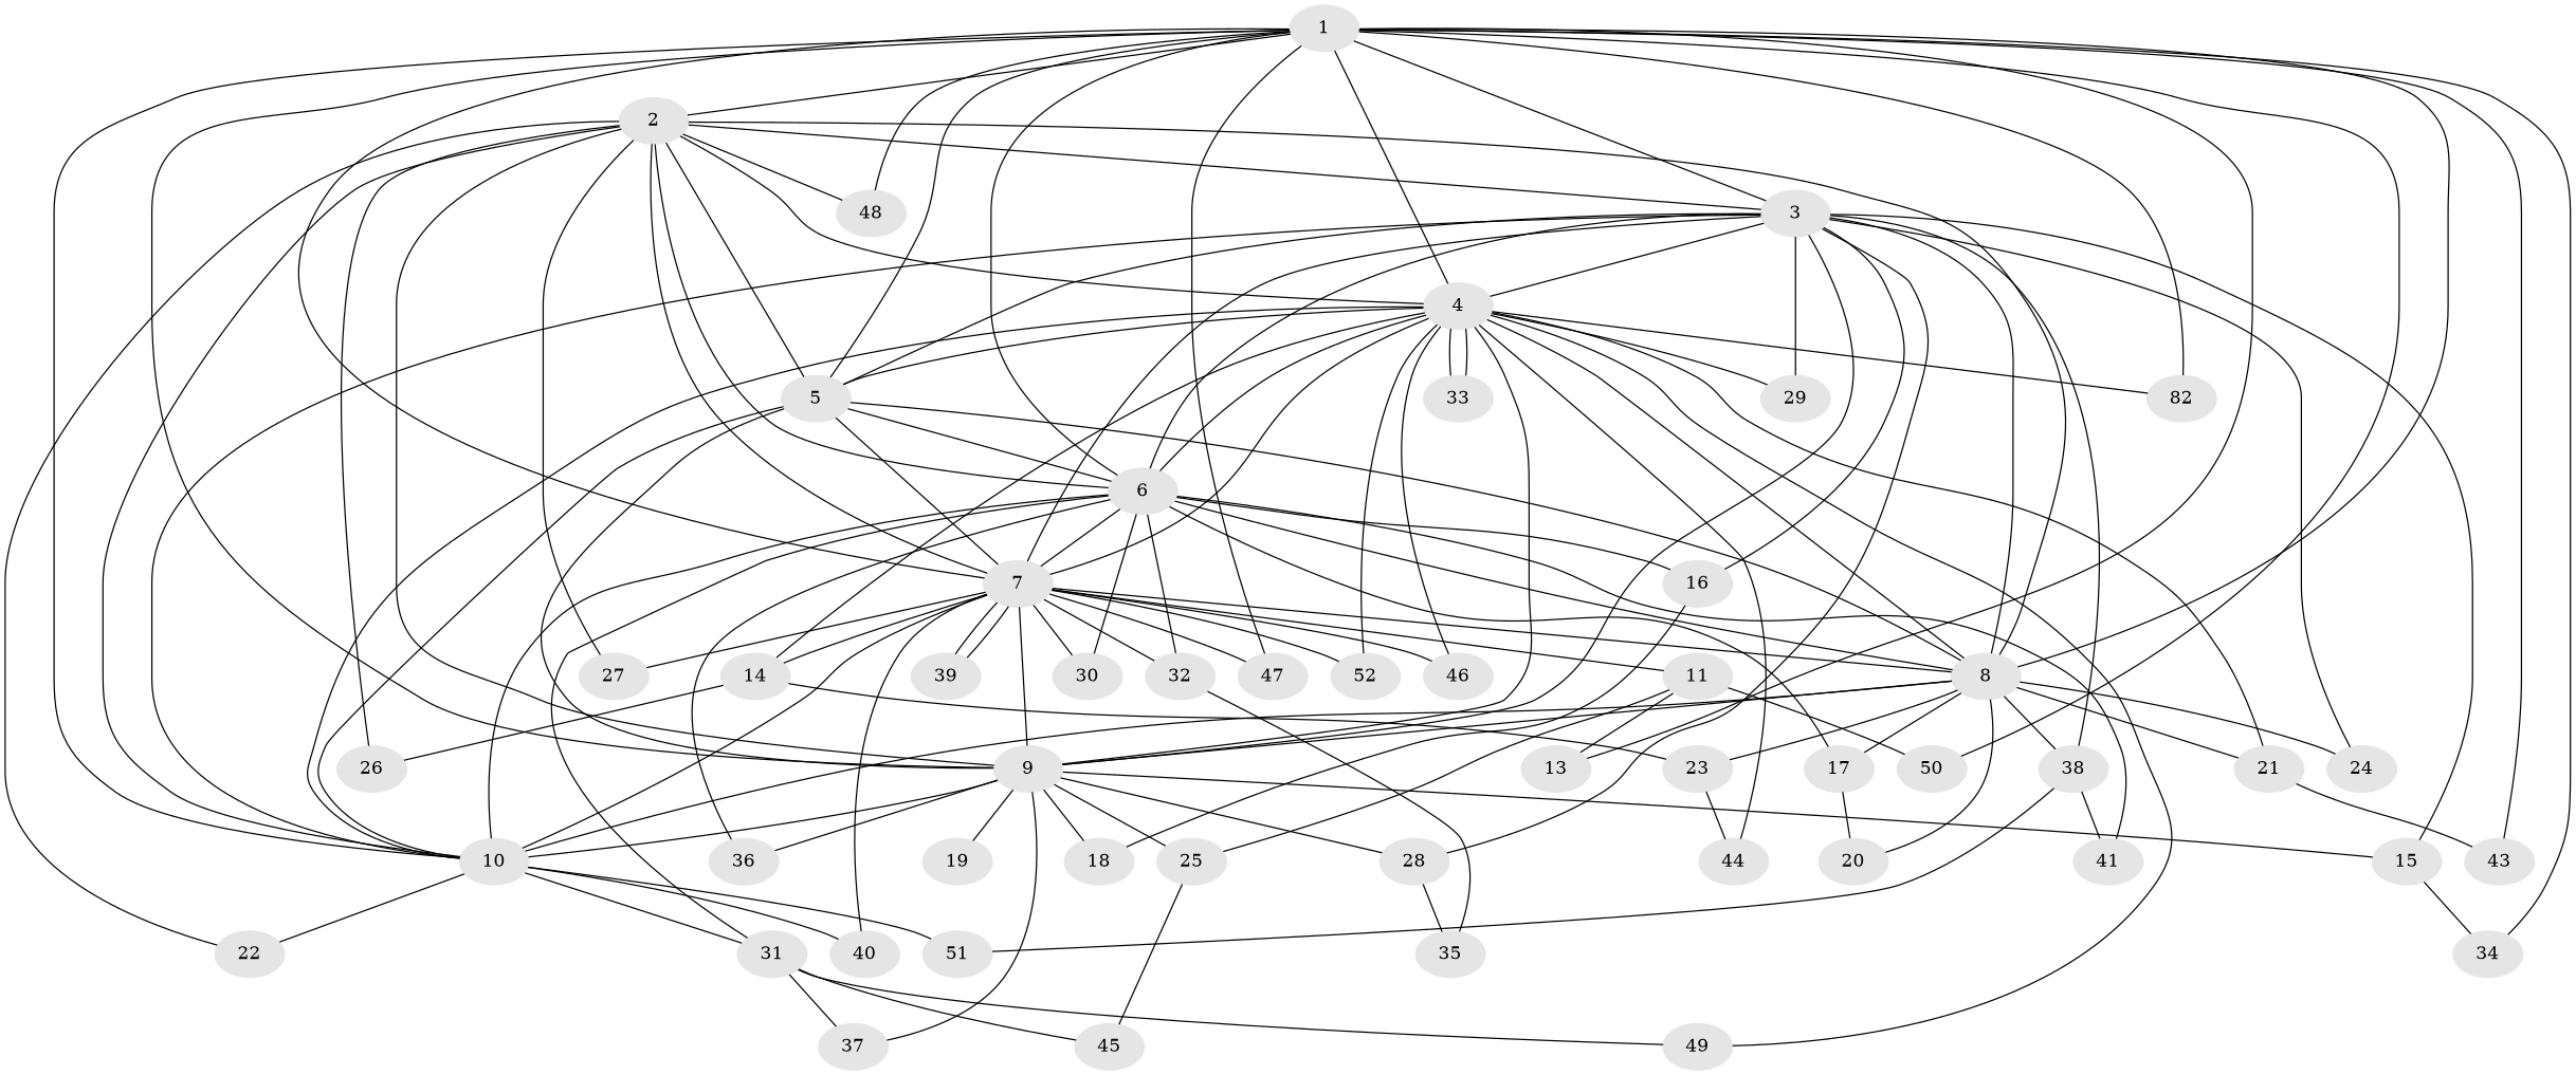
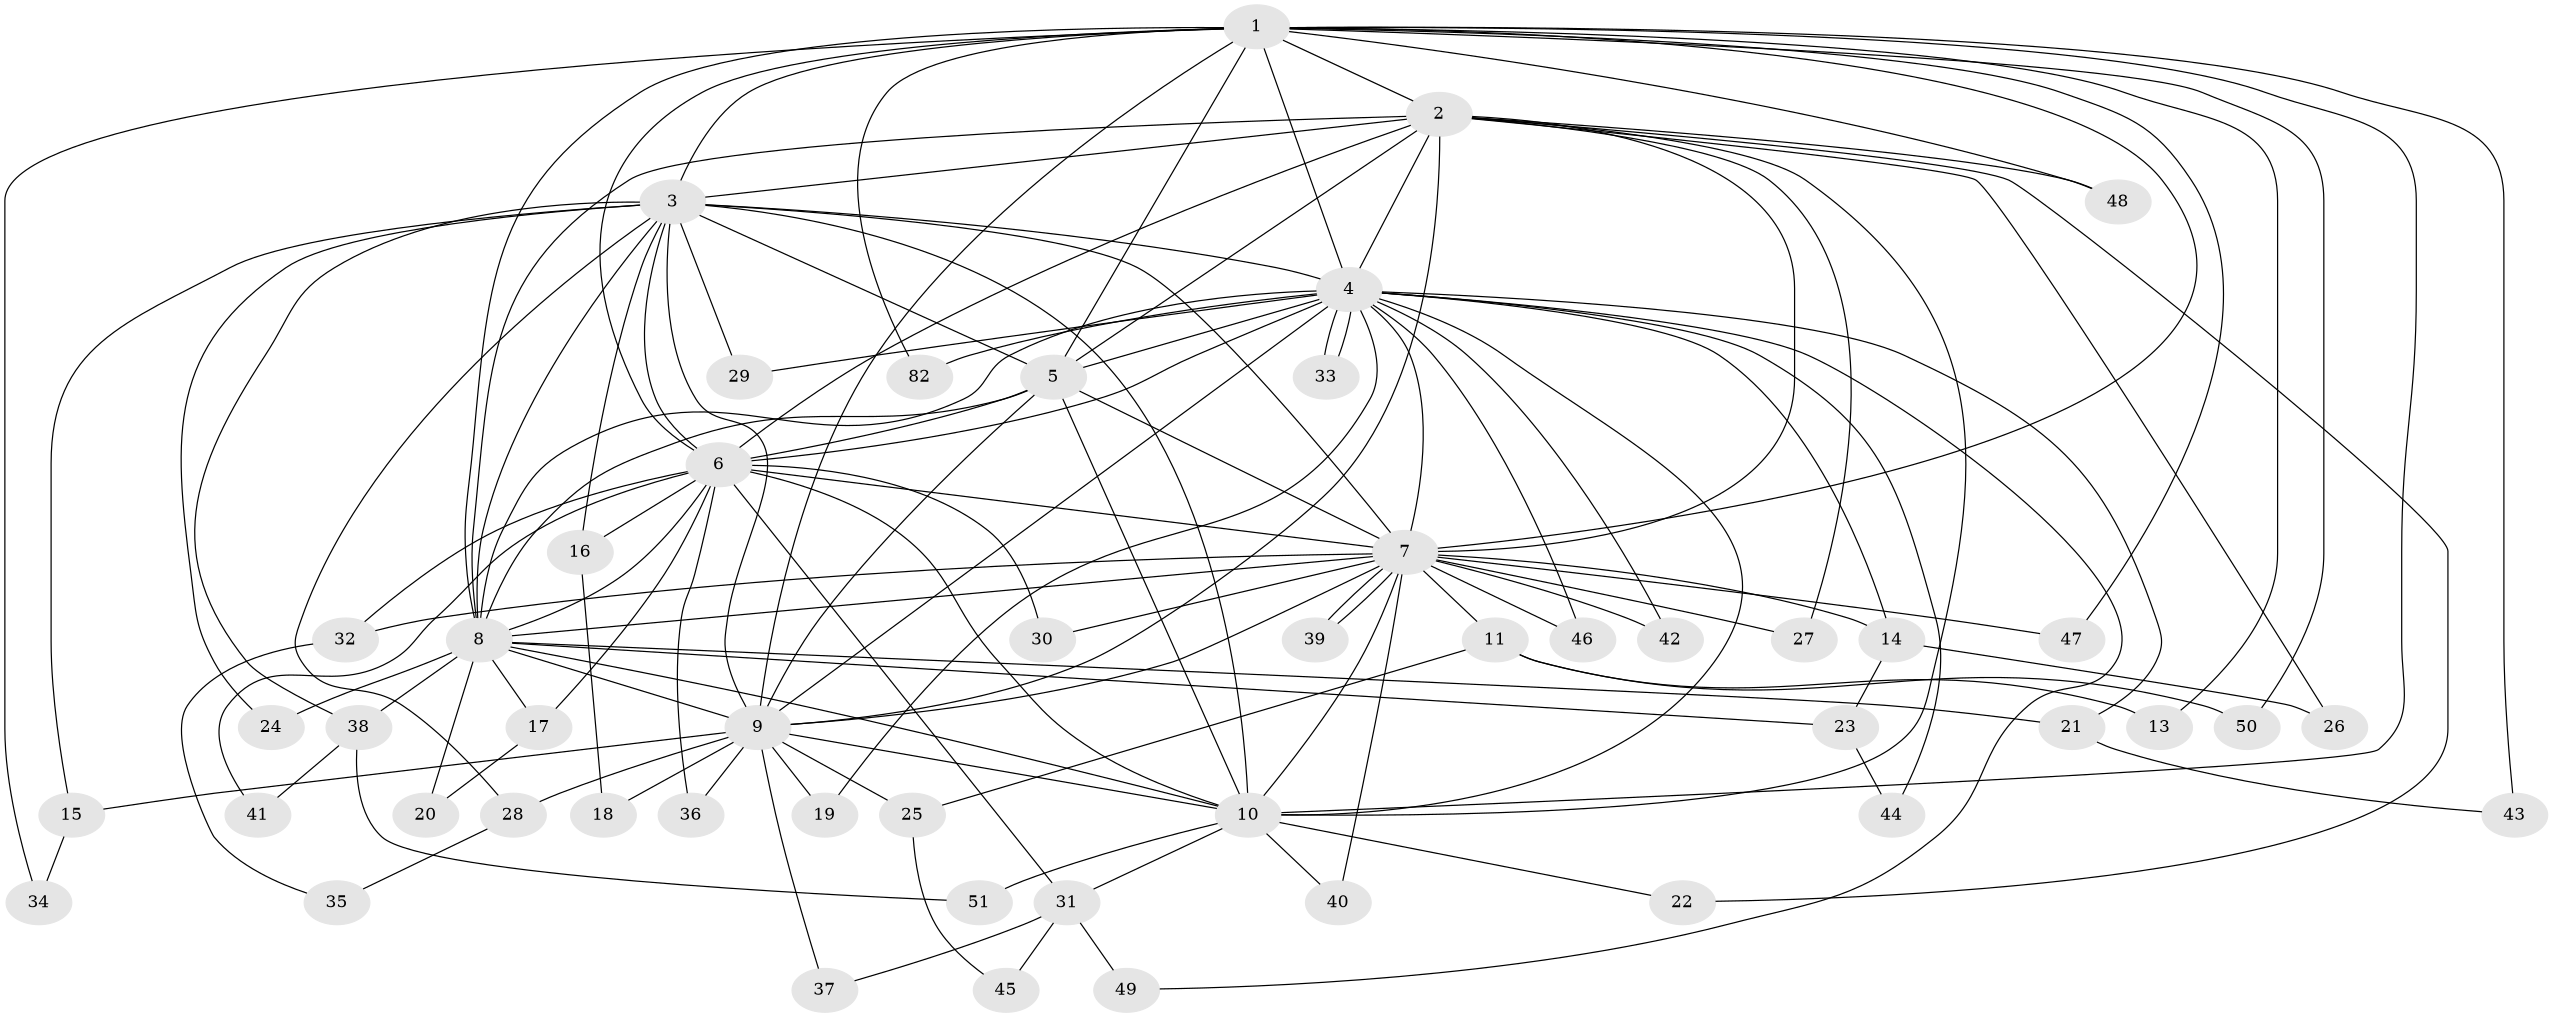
  graph {
    node [color=gray90 style=filled]
    1
    2
    3
    4
    5
    6
    7
    8
    9
    10
    n11 [label=82]
    13
    34
    43
    47
    48
    50
    22
    26
    27
    15
    16
    24
    28
    29
    38
    14
    19
    21
    33
-   42 [label=52]
+   42
    44
    46
    49
    17
    30
    31
    32
    36
    41
    11
    39
    40
    20
    23
    18
    25
    37
    51
    35
    45
    1 -- 2
    1 -- 3
    1 -- 4
    1 -- 5
    1 -- 6
    1 -- 7
    1 -- 8
    1 -- 9
    1 -- 10
    1 -- n11
    1 -- 13
    1 -- 34
    1 -- 43
    1 -- 47
    1 -- 48
    1 -- 50
    2 -- 3
    2 -- 4
    2 -- 5
    2 -- 6
    2 -- 7
    2 -- 8
    2 -- 9
    2 -- 10
    2 -- 48
    2 -- 22
    2 -- 26
    2 -- 27
    3 -- 4
    3 -- 5
    3 -- 6
    3 -- 7
    3 -- 8
    3 -- 9
    3 -- 10
    3 -- 15
    3 -- 16
    3 -- 24
    3 -- 28
    3 -- 29
    3 -- 38
    4 -- 5
    4 -- 6
    4 -- 7
    4 -- 8
    4 -- 9
    4 -- 10
    4 -- n11
    4 -- 29
    4 -- 14
+   4 -- 19
    4 -- 21
    4 -- 33
    4 -- 33
    4 -- 42
    4 -- 44
    4 -- 46
    4 -- 49
    5 -- 6
    5 -- 7
    5 -- 8
    5 -- 9
    5 -- 10
    6 -- 7
    6 -- 8
    6 -- 10
    6 -- 16
    6 -- 17
    6 -- 30
    6 -- 31
    6 -- 32
    6 -- 36
    6 -- 41
    7 -- 8
    7 -- 9
    7 -- 10
    7 -- 47
    7 -- 27
    7 -- 14
    7 -- 42
    7 -- 46
    7 -- 30
    7 -- 32
    7 -- 11
    7 -- 39
    7 -- 39
    7 -- 40
    8 -- 9
    8 -- 10
    8 -- 24
    8 -- 38
    8 -- 21
    8 -- 17
    8 -- 20
    8 -- 23
    9 -- 10
    9 -- 15
    9 -- 28
    9 -- 19
    9 -- 36
    9 -- 18
    9 -- 25
    9 -- 37
    10 -- 22
    10 -- 31
    10 -- 40
    10 -- 51
    15 -- 34
    16 -- 18
    28 -- 35
    38 -- 41
    38 -- 51
    14 -- 26
    14 -- 23
    21 -- 43
    17 -- 20
    31 -- 49
    31 -- 37
    31 -- 45
    32 -- 35
    11 -- 13
    11 -- 50
    11 -- 25
    23 -- 44
    25 -- 45
  }
